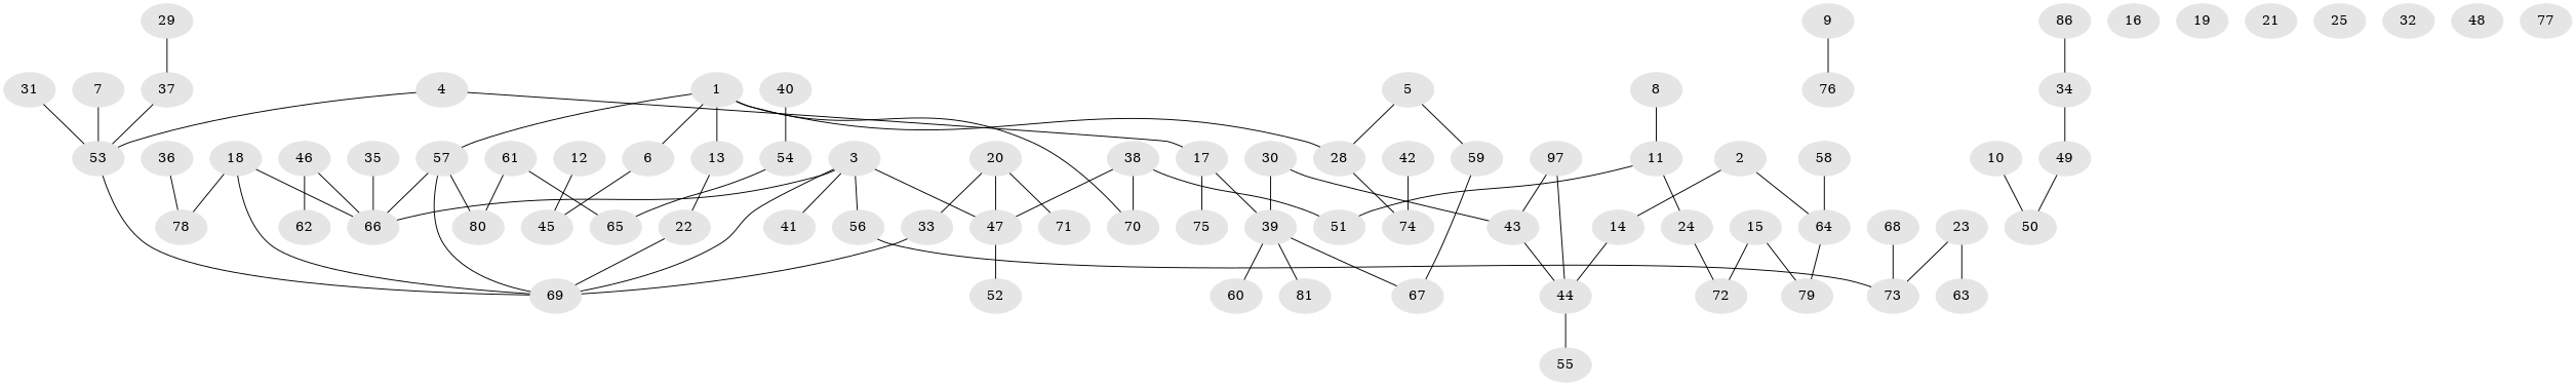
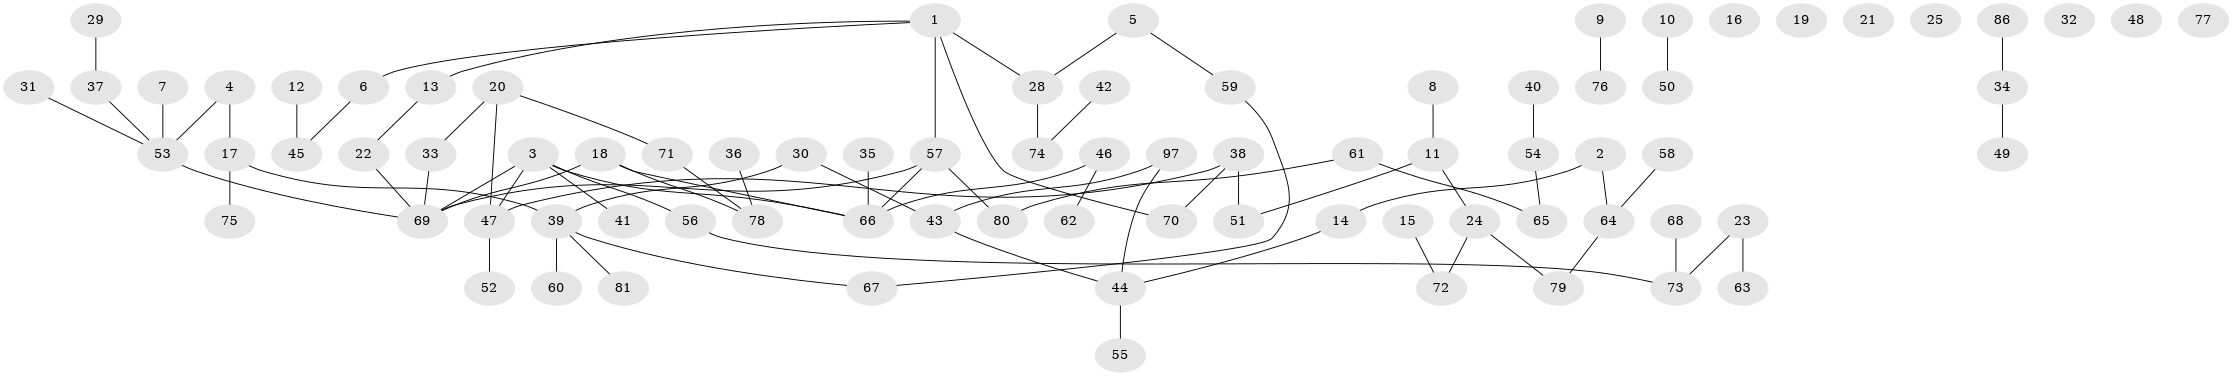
  graph {
    node [color=gray90 style=filled]
    1
    6
    13
    28
    57
    70
    45
    22
    74
    66
    69
    80
    2
    14
    64
    44
    79
    3
    41
    47
    56
    52
    73
    4
    17
    53
    39
    75
    5
    59
    67
    7
    8
    11
    24
    51
    9
    76
    10
    50
    72
    12
    55
    15
    16
    60
    81
    18
    78
    19
    20
    33
    71
    21
    23
    63
    25
    n58 [label=86]
    34
    49
    n61 [label=97]
    43
    29
    37
    30
    31
    32
    42
    35
    36
    38
    40
    54
    65
    46
    62
    48
    58
    61
    68
    77
    1 -- 6
    1 -- 13
    1 -- 28
    1 -- 57
    1 -- 70
    6 -- 45
    13 -- 22
    28 -- 74
    57 -- 66
    57 -- 69
    57 -- 80
    22 -- 69
    2 -- 14
    2 -- 64
    14 -- 44
    64 -- 79
    44 -- 55
    3 -- 66
    3 -- 69
    3 -- 41
    3 -- 47
    3 -- 56
    47 -- 52
    56 -- 73
    4 -- 17
    4 -- 53
    17 -- 39
    17 -- 75
    53 -- 69
    39 -- 67
    39 -- 60
    39 -- 81
    5 -- 28
    5 -- 59
    59 -- 67
    7 -- 53
    8 -- 11
    11 -- 24
    11 -- 51
-   15 -- 79
+   24 -- 79
    24 -- 72
    9 -- 76
    10 -- 50
    12 -- 45
    15 -- 72
    18 -- 66
    18 -- 69
    18 -- 78
    20 -- 47
    20 -- 33
    20 -- 71
    33 -- 69
+   71 -- 78
    23 -- 73
    23 -- 63
    n58 -- 34
    34 -- 49
-   49 -- 50
    n61 -- 44
    n61 -- 43
    43 -- 44
    29 -- 37
    37 -- 53
    30 -- 39
    30 -- 43
    31 -- 53
    42 -- 74
    35 -- 66
    36 -- 78
    38 -- 70
    38 -- 47
    38 -- 51
    40 -- 54
    54 -- 65
    46 -- 66
    46 -- 62
    58 -- 64
    61 -- 80
    61 -- 65
    68 -- 73
  }
